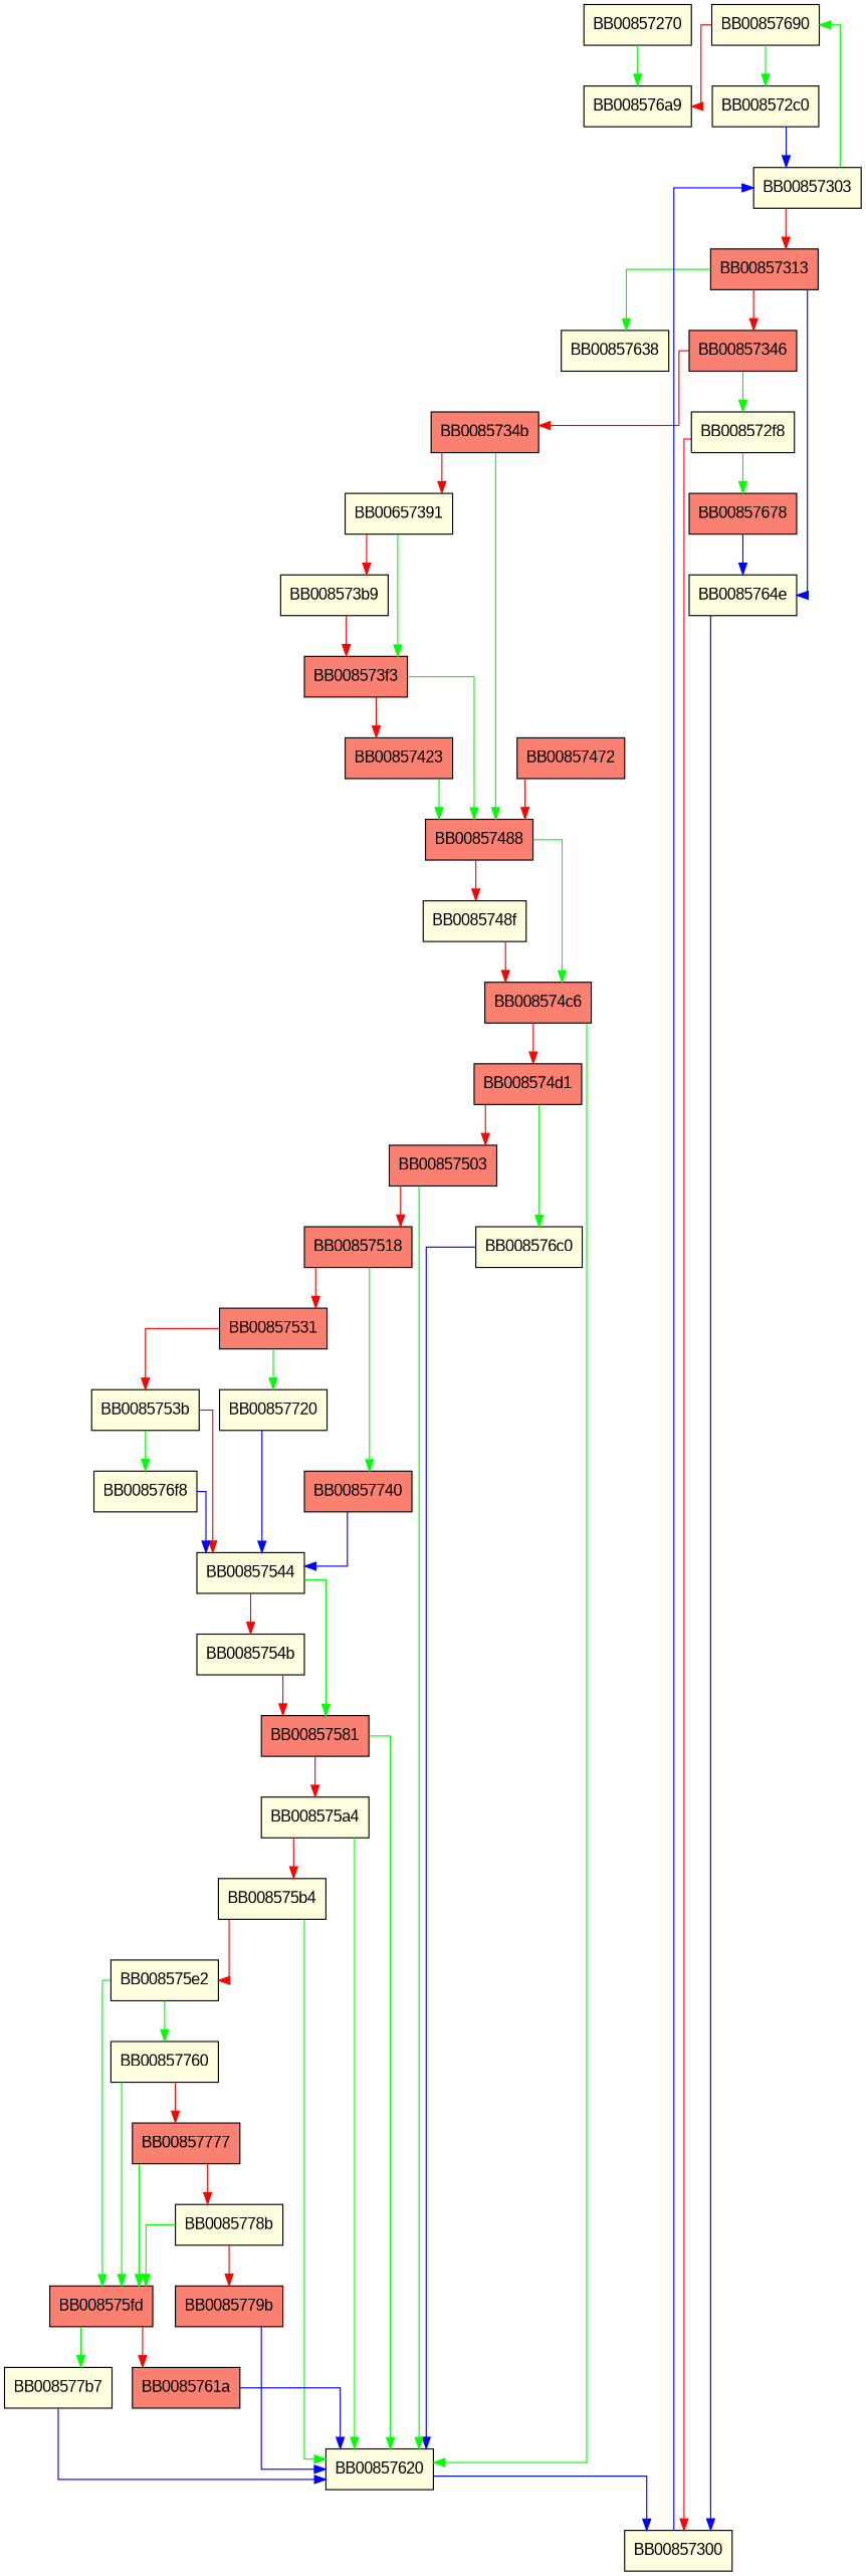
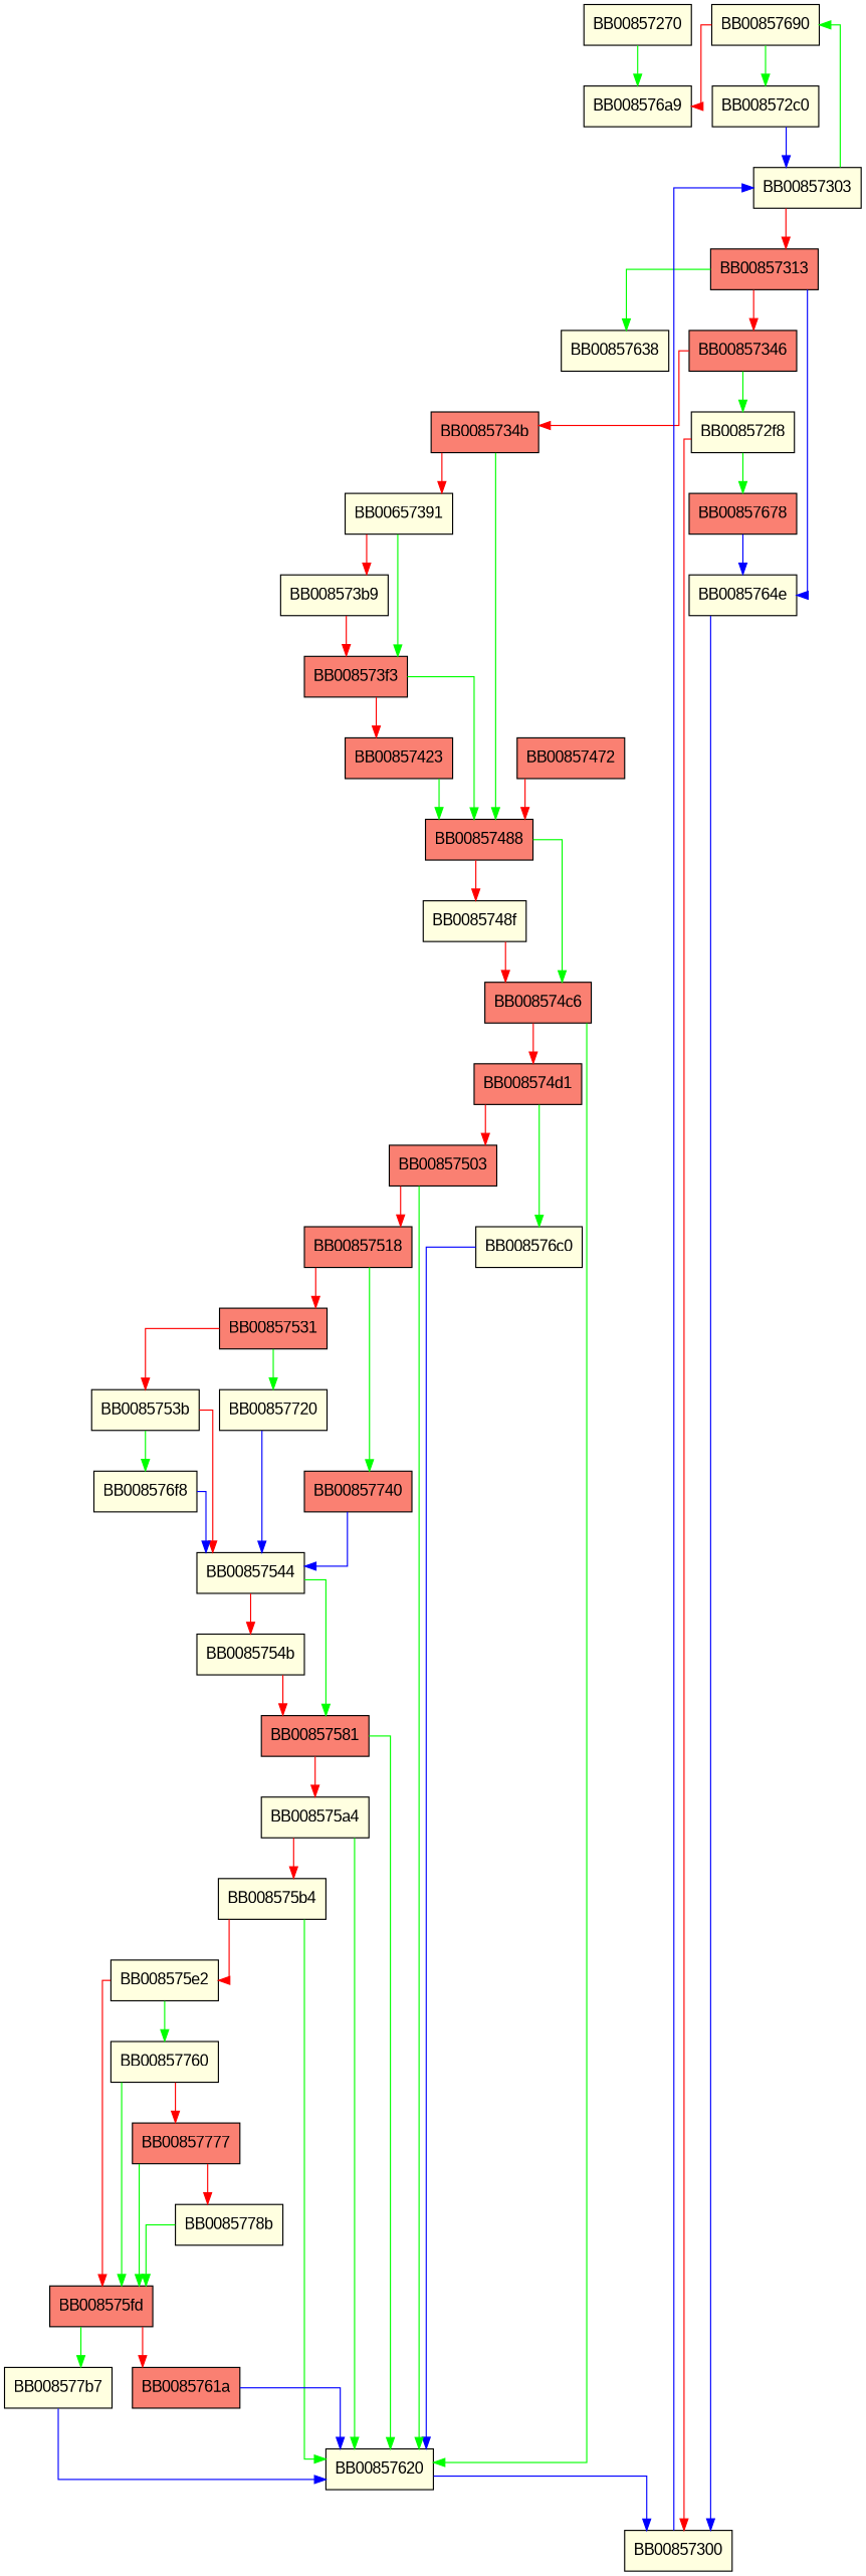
  digraph {
    fontname="Liberation Sans"
    splines=ortho
    node [fillcolor=lightyellow fontname="Liberation Sans" shape=box style=filled]
    edge [color=red fontname="Liberation Sans"]
    BB00857270
    BB008576a9
    BB008572c0
    BB00857303
    BB00857690
    BB00857313 [fillcolor=salmon]
    BB0085764e
    BB00857638
    BB00857346 [fillcolor=salmon]
    BB00857678 [fillcolor=salmon]
    BB008572f8
    BB00857300
    BB0085734b [fillcolor=salmon]
    BB00857488 [fillcolor=salmon]
    n15 [label=BB00657391]
    BB008574c6 [fillcolor=salmon]
    BB0085748f
    BB008573f3 [fillcolor=salmon]
    BB008573b9
    BB00857620
    BB008574d1 [fillcolor=salmon]
    BB00857423 [fillcolor=salmon]
    BB00857472 [fillcolor=salmon]
    BB008576c0
    BB00857503 [fillcolor=salmon]
    BB00857518 [fillcolor=salmon]
    BB00857740 [fillcolor=salmon]
    BB00857531 [fillcolor=salmon]
    BB00857544
    BB00857720
    BB0085753b
    BB00857581 [fillcolor=salmon]
    BB0085754b
    BB008576f8
    BB008575a4
    BB008575b4
    BB008575e2
    BB00857760
    BB008575fd [fillcolor=salmon]
    BB00857777 [fillcolor=salmon]
    BB008577b7
    BB0085761a [fillcolor=salmon]
    BB0085778b
-   BB0085779b [fillcolor=salmon]
    BB00857270 -> BB008576a9 [color=green]
    BB008572c0 -> BB00857303 [color=blue]
    BB00857303 -> BB00857690 [color=green]
    BB00857303 -> BB00857313
    BB00857690 -> BB008576a9
    BB00857690 -> BB008572c0 [color=green]
    BB00857313 -> BB0085764e [color=blue]
    BB00857313 -> BB00857638 [color=green]
    BB00857313 -> BB00857346
    BB0085764e -> BB00857300 [color=blue]
    BB00857346 -> BB008572f8 [color=green]
    BB00857346 -> BB0085734b
    BB00857678 -> BB0085764e [color=blue]
    BB008572f8 -> BB00857678 [color=green]
    BB008572f8 -> BB00857300
    BB00857300 -> BB00857303 [color=blue]
    BB0085734b -> BB00857488 [color=green]
    BB0085734b -> n15
    BB00857488 -> BB008574c6 [color=green]
    BB00857488 -> BB0085748f
    n15 -> BB008573f3 [color=green]
    n15 -> BB008573b9
    BB008574c6 -> BB00857620 [color=green]
    BB008574c6 -> BB008574d1
    BB0085748f -> BB008574c6
    BB008573f3 -> BB00857488 [color=green]
    BB008573f3 -> BB00857423
    BB008573b9 -> BB008573f3
    BB00857620 -> BB00857300 [color=blue]
    BB008574d1 -> BB008576c0 [color=green]
    BB008574d1 -> BB00857503
    BB00857423 -> BB00857488 [color=green]
    BB00857472 -> BB00857488
    BB008576c0 -> BB00857620 [color=blue]
    BB00857503 -> BB00857620 [color=green]
    BB00857503 -> BB00857518
    BB00857518 -> BB00857740 [color=green]
    BB00857518 -> BB00857531
    BB00857740 -> BB00857544 [color=blue]
    BB00857531 -> BB00857720 [color=green]
    BB00857531 -> BB0085753b
    BB00857544 -> BB00857581 [color=green]
    BB00857544 -> BB0085754b
    BB00857720 -> BB00857544 [color=blue]
    BB0085753b -> BB00857544
    BB0085753b -> BB008576f8 [color=green]
    BB00857581 -> BB00857620 [color=green]
    BB00857581 -> BB008575a4
    BB0085754b -> BB00857581
    BB008576f8 -> BB00857544 [color=blue]
    BB008575a4 -> BB00857620 [color=green]
    BB008575a4 -> BB008575b4
    BB008575b4 -> BB00857620 [color=green]
    BB008575b4 -> BB008575e2
    BB008575e2 -> BB00857760 [color=green]
-   BB008575e2 -> BB008575fd [color=green]
+   BB008575e2 -> BB008575fd
    BB00857760 -> BB008575fd [color=green]
    BB00857760 -> BB00857777
    BB008575fd -> BB008577b7 [color=green]
    BB008575fd -> BB0085761a
    BB00857777 -> BB008575fd [color=green]
    BB00857777 -> BB0085778b
    BB008577b7 -> BB00857620 [color=blue]
    BB0085761a -> BB00857620 [color=blue]
    BB0085778b -> BB008575fd [color=green]
-   BB0085778b -> BB0085779b
-   BB0085779b -> BB00857620 [color=blue]
  }
